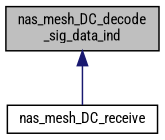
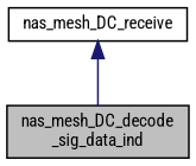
  digraph {
    rankdir=TB
    fontname="Roboto Condensed"
    node [color=black fontname="Roboto Condensed" fontsize=10 shape=record style=filled]
    n1 [fillcolor=grey75 fontcolor=black height=0.2 label="nas_mesh_DC_decode\l_sig_data_ind" width=0.4]
    n2 [fillcolor=white height=0.2 label=nas_mesh_DC_receive width=0.4]
-   n1 -> n2 [color=midnightblue dir=back fontname="Roboto Condensed" fontsize=10 labelfontname=Helvetica labelfontsize=10 style=solid]
+   n2 -> n1 [color=midnightblue dir=back fontname="Roboto Condensed" fontsize=10 labelfontname=Helvetica labelfontsize=10 style=solid]
  }
